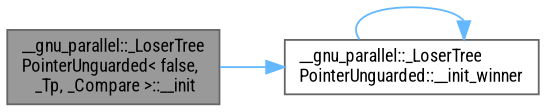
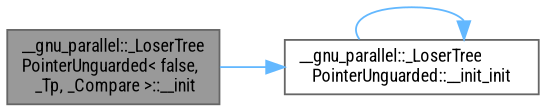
  digraph {
    rankdir=LR
    fontname="Roboto Condensed"
    node [fontname="Roboto Condensed" fontsize=10 shape=box style=filled]
    edge [color=steelblue1 fontname="Roboto Condensed" fontsize=10 labelfontname=Helvetica labelfontsize=10 style=solid]
    n1 [color=gray40 fillcolor=grey60 fontcolor=black height=0.2 label="__gnu_parallel::_LoserTree\lPointerUnguarded\< false,\l _Tp, _Compare \>::__init" width=0.4]
-   n2 [color=grey40 fillcolor=white height=0.2 label="__gnu_parallel::_LoserTree\lPointerUnguarded::__init_winner" width=0.4]
+   n2 [color=grey40 fillcolor=white height=0.2 label="__gnu_parallel::_LoserTree\lPointerUnguarded::__init_init" width=0.4]
    n1 -> n2
    n2 -> n2
  }
